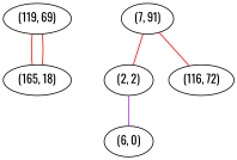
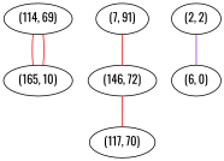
  graph {
    fontname=Oswald
    node [fontname=Oswald]
    edge [color=red fontname=Oswald weight=1]
-   "(119, 69)"
-   "(165, 10)" [label="(165, 18)"]
+   "(119, 69)" [label="(114, 69)"]
+   "(165, 10)"
    "(7, 91)"
    "(2, 2)"
-   "(116, 72)"
+   "(116, 72)" [label="(146, 72)"]
    n6 [label="(6, 0)"]
+   "(117, 70)"
    "(119, 69)" -- "(165, 10)"
    "(119, 69)" -- "(165, 10)"
-   "(7, 91)" -- "(2, 2)"
    "(7, 91)" -- "(116, 72)"
    "(2, 2)" -- n6 [color=purple weight=4]
+   "(116, 72)" -- "(117, 70)"
  }
